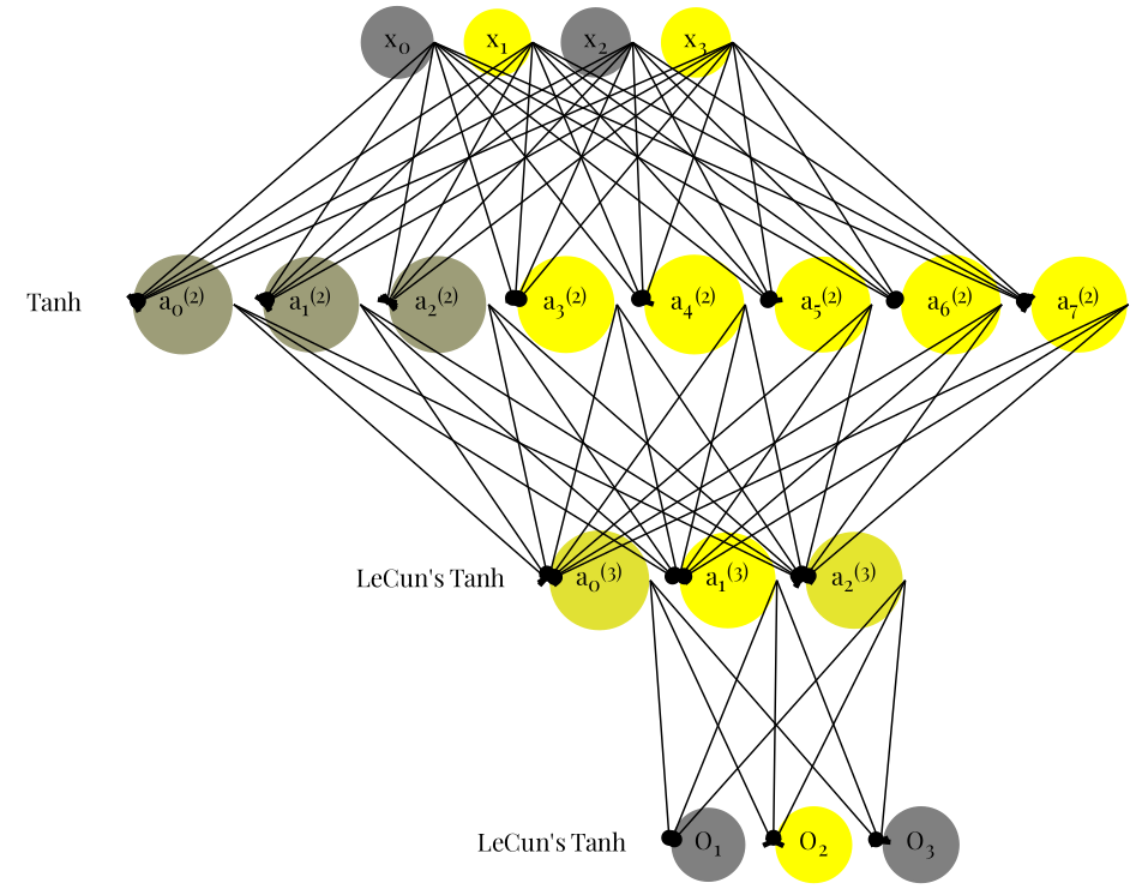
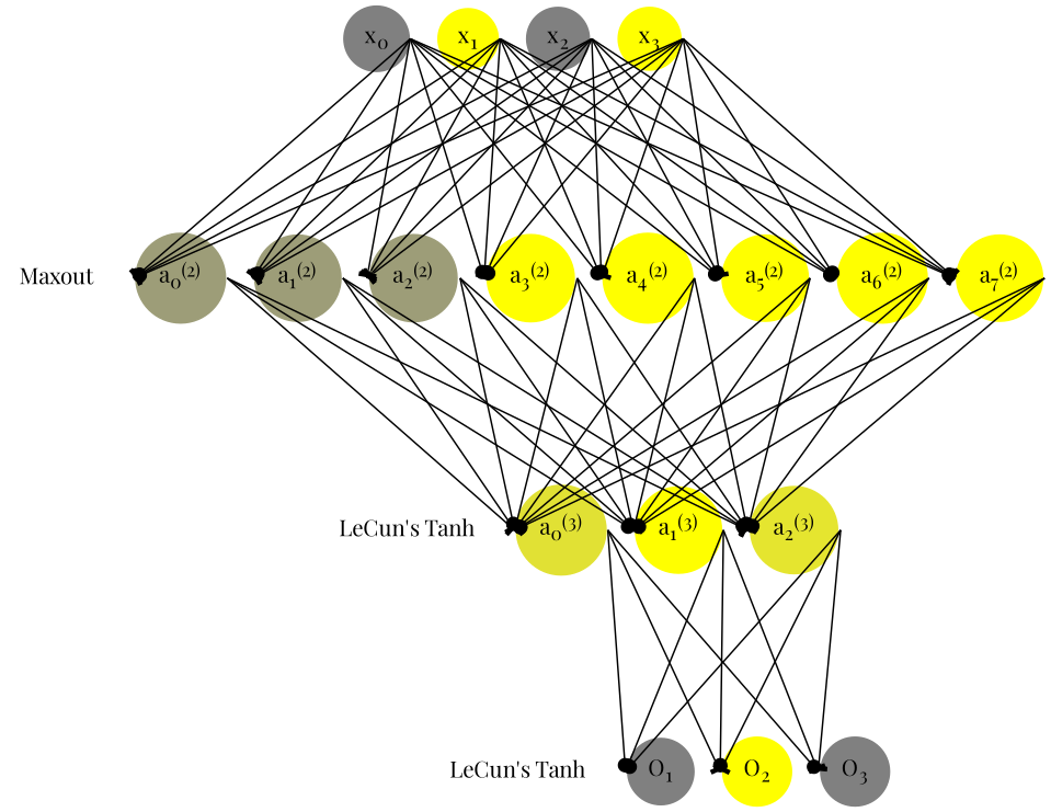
  digraph {
    rankdir=TB
    ranksep=1.4
    splines=false
    fontname="Playfair Display"
    node [color="0.1667, 1.331775, 1.165888" fillcolor="0.1667, 1.331775, 1.165888" shape=circle style=filled fontname="Playfair Display"]
    edge [headport=w style=solid tailport=e fontname="Playfair Display" arrowhead=dot]
    n1 [color="0.1667, 0.0, 0.5" fillcolor="0.1667, 0.0, 0.5" label=<x<sub>0</sub>>]
    n2 [color="0.1667, 1.0, 1.0" fillcolor="0.1667, 1.0, 1.0" label=<x<sub>1</sub>>]
    n3 [color="0.1667, 0.0, 0.5" fillcolor="0.1667, 0.0, 0.5" label=<x<sub>2</sub>>]
    n4 [color="0.1667, 1.0, 1.0" fillcolor="0.1667, 1.0, 1.0" label=<x<sub>3</sub>>]
    n5 [color="0.1667, 0.234359, 0.617180" fillcolor="0.1667, 0.234359, 0.617180" label=<a<sub>0</sub><sup>(2)</sup>>]
    n6 [color="0.1667, 0.234359, 0.617180" fillcolor="0.1667, 0.234359, 0.617180" label=<a<sub>1</sub><sup>(2)</sup>>]
    n7 [color="0.1667, 0.234359, 0.617180" fillcolor="0.1667, 0.234359, 0.617180" label=<a<sub>2</sub><sup>(2)</sup>>]
    n8 [label=<a<sub>3</sub><sup>(2)</sup>>]
    n9 [label=<a<sub>4</sub><sup>(2)</sup>>]
    n10 [label=<a<sub>5</sub><sup>(2)</sup>>]
    n11 [label=<a<sub>6</sub><sup>(2)</sup>>]
    n12 [label=<a<sub>7</sub><sup>(2)</sup>>]
    n13 [color="0.1667, 0.765615, 0.882808" fillcolor="0.1667, 0.765615, 0.882808" label=<a<sub>0</sub><sup>(3)</sup>>]
    n14 [color="0.1667, 1.171470, 1.085735" fillcolor="0.1667, 1.171470, 1.085735" label=<a<sub>1</sub><sup>(3)</sup>>]
    n15 [color="0.1667, 0.792071, 0.896036" fillcolor="0.1667, 0.792071, 0.896036" label=<a<sub>2</sub><sup>(3)</sup>>]
    n16 [color="0.1667, 0.0, 0.5" fillcolor="0.1667, 0.0, 0.5" label=<O<sub>1</sub>>]
    n17 [color="0.1667, 1.0, 1.0" fillcolor="0.1667, 1.0, 1.0" label=<O<sub>2</sub>>]
    n18 [color="0.1667, 0.0, 0.5" fillcolor="0.1667, 0.0, 0.5" label=<O<sub>3</sub>>]
-   n19 [label=Tanh shape=plaintext color="" fillcolor="" style=""]
+   n19 [label=Maxout shape=plaintext color="" fillcolor="" style=""]
    n20 [label="LeCun's Tanh" shape=plaintext color="" fillcolor="" style=""]
    n21 [label="LeCun's Tanh" shape=plaintext color="" fillcolor="" style=""]
    subgraph sub_1 {
      n1
    }
    subgraph sub_2 {
      n2
    }
    subgraph sub_3 {
      n3
    }
    subgraph sub_4 {
      n4
    }
    subgraph sub_5 {
      n5
    }
    subgraph sub_6 {
      n6
    }
    subgraph sub_7 {
      n7
    }
    subgraph sub_8 {
      n8
    }
    subgraph sub_9 {
      n9
    }
    subgraph sub_10 {
      n10
    }
    subgraph sub_11 {
      n11
    }
    subgraph sub_12 {
      n12
    }
    subgraph sub_13 {
      n13
    }
    subgraph sub_14 {
      n14
    }
    subgraph sub_15 {
      n15
    }
    subgraph sub_16 {
      n16
    }
    subgraph sub_17 {
      n17
    }
    subgraph sub_18 {
      n18
    }
    subgraph sub_19 {
      rank=same
      n1
      n2
      n3
      n4
    }
    subgraph sub_20 {
      rank=same
      n5
      n6
      n7
      n8
      n9
      n10
      n11
      n12
    }
    subgraph sub_21 {
      rank=same
      n13
      n14
      n15
    }
    subgraph sub_22 {
      rank=same
      n16
      n17
      n18
    }
    subgraph sub_23 {
      rank=same
      n5
      n19
    }
    subgraph sub_24 {
      rank=same
      n13
      n20
    }
    subgraph sub_25 {
      rank=same
      n16
      n21
    }
    n1 -> n2 [style=invis arrowhead=""]
    n1 -> n5 [arrowhead=tee]
    n1 -> n6 [arrowhead=tee]
    n1 -> n7 [arrowhead=tee]
    n1 -> n8
    n1 -> n9
    n1 -> n10
    n1 -> n11
    n1 -> n12 [arrowhead=tee]
    n2 -> n3 [style=invis arrowhead=""]
    n2 -> n5
    n2 -> n6
    n2 -> n7 [arrowhead=tee]
    n2 -> n8 [arrowhead=tee]
    n2 -> n9
    n2 -> n10
    n2 -> n11
    n2 -> n12
    n3 -> n4 [style=invis arrowhead=""]
    n3 -> n5
    n3 -> n6 [arrowhead=tee]
    n3 -> n7 [arrowhead=tee]
    n3 -> n8
    n3 -> n9
    n3 -> n10
    n3 -> n11
    n3 -> n12
    n4 -> n5 [arrowhead=tee]
    n4 -> n6 [arrowhead=tee]
    n4 -> n7 [arrowhead=tee]
    n4 -> n8
    n4 -> n9 [arrowhead=tee]
    n4 -> n10 [arrowhead=tee]
    n4 -> n11
    n4 -> n12 [arrowhead=tee]
    n5 -> n6 [style=invis arrowhead=""]
    n5 -> n13 [arrowhead=tee]
    n5 -> n14
    n5 -> n15 [arrowhead=tee]
    n6 -> n7 [style=invis arrowhead=""]
    n6 -> n13 [arrowhead=tee]
    n6 -> n14
    n6 -> n15 [arrowhead=tee]
    n7 -> n8 [style=invis arrowhead=""]
    n7 -> n13
    n7 -> n14
    n7 -> n15
    n8 -> n9 [style=invis arrowhead=""]
    n8 -> n13 [arrowhead=tee]
    n8 -> n14 [arrowhead=tee]
    n8 -> n15 [arrowhead=tee]
    n9 -> n10 [style=invis arrowhead=""]
    n9 -> n13 [arrowhead=tee]
    n9 -> n14 [arrowhead=tee]
    n9 -> n15
    n10 -> n11 [style=invis arrowhead=""]
    n10 -> n13 [arrowhead=tee]
    n10 -> n14 [arrowhead=tee]
    n10 -> n15 [arrowhead=tee]
    n11 -> n12 [style=invis arrowhead=""]
    n11 -> n13
    n11 -> n14
    n11 -> n15 [arrowhead=tee]
    n12 -> n13
    n12 -> n14
    n12 -> n15
    n13 -> n14 [style=invis arrowhead=""]
    n13 -> n16
    n13 -> n17 [arrowhead=tee]
    n13 -> n18
    n14 -> n15 [style=invis arrowhead=""]
    n14 -> n16
    n14 -> n17
    n14 -> n18 [arrowhead=tee]
    n15 -> n16
    n15 -> n17 [arrowhead=tee]
    n15 -> n18 [arrowhead=tee]
    n16 -> n17 [style=invis arrowhead=""]
    n17 -> n18 [style=invis arrowhead=""]
    n19 -> n5 [style=invis arrowhead=""]
    n20 -> n13 [style=invis arrowhead=""]
    n21 -> n16 [style=invis arrowhead=""]
  }
